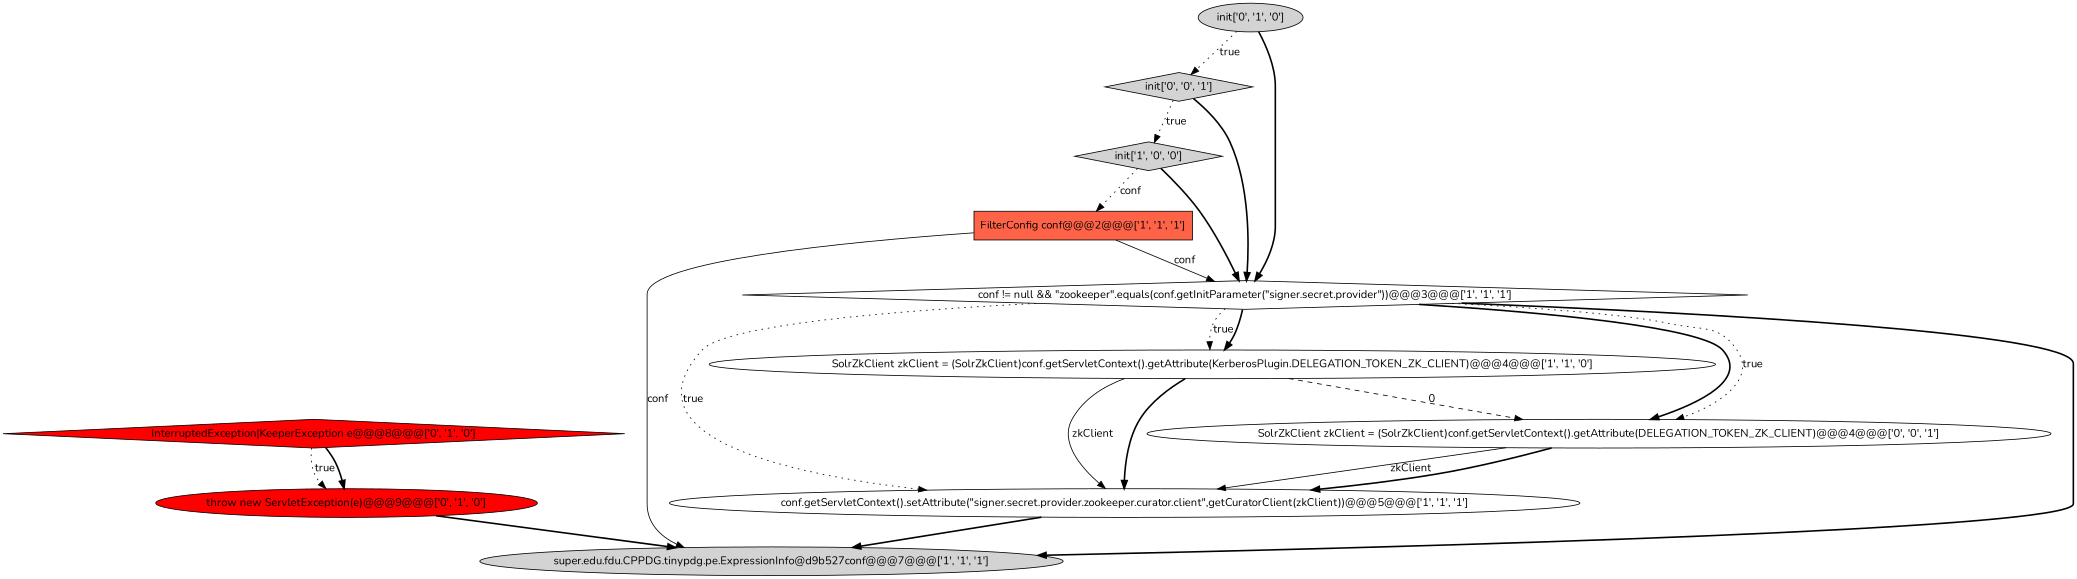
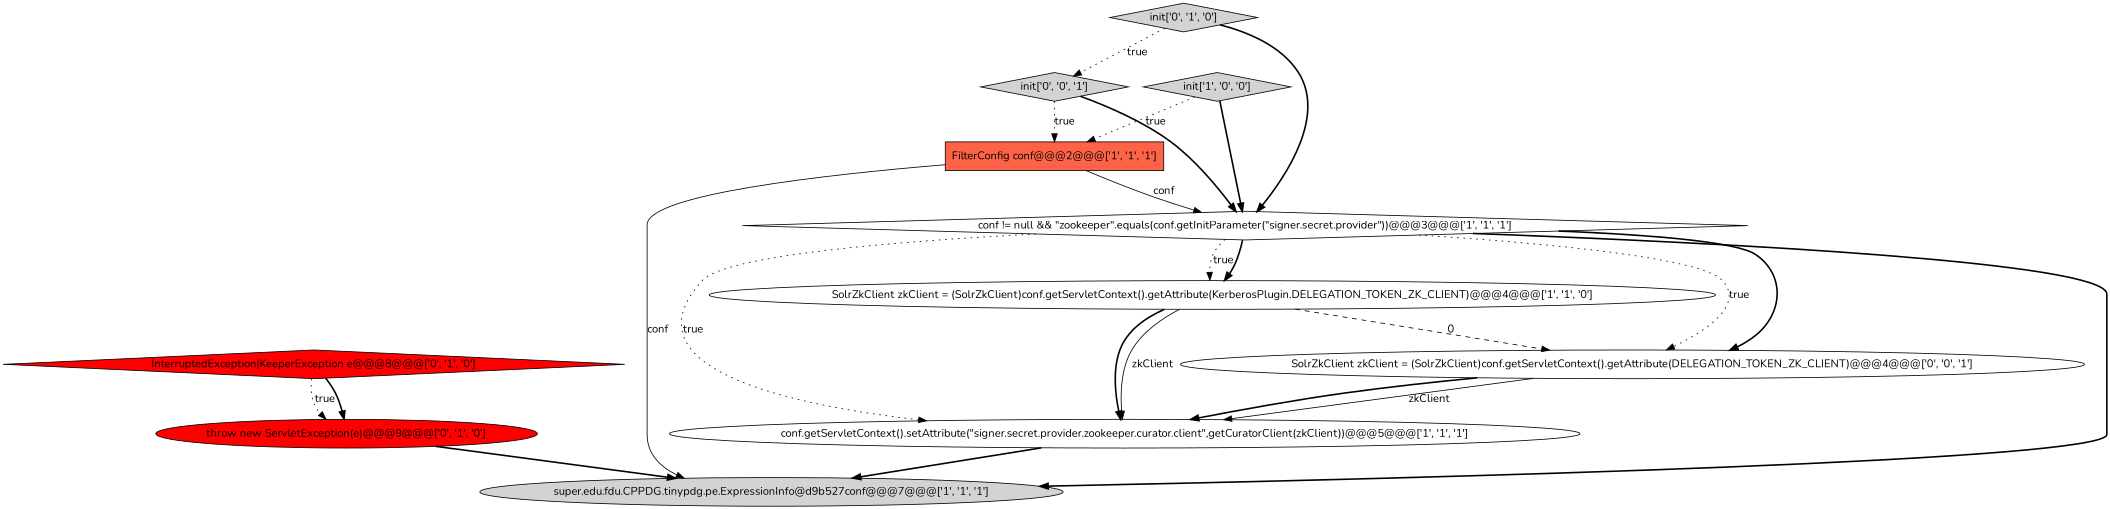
  digraph {
    fontname=Nunito
    node [fillcolor=lightgray fontname=Nunito shape=ellipse style=filled]
    edge [fontname=Nunito style=bold]
    n1 [label="super.edu.fdu.CPPDG.tinypdg.pe.ExpressionInfo@d9b527conf@@@7@@@['1', '1', '1']"]
    n2 [fillcolor=red label="throw new ServletException(e)@@@9@@@['0', '1', '0']"]
    n3 [label="init['0', '0', '1']" shape=diamond]
    n4 [fillcolor=tomato label="FilterConfig conf@@@2@@@['1', '1', '1']" shape=box]
    n5 [fillcolor=white label="conf != null && \"zookeeper\".equals(conf.getInitParameter(\"signer.secret.provider\"))@@@3@@@['1', '1', '1']" shape=diamond]
    n6 [fillcolor=white label="conf.getServletContext().setAttribute(\"signer.secret.provider.zookeeper.curator.client\",getCuratorClient(zkClient))@@@5@@@['1', '1', '1']"]
    n7 [fillcolor=white label="SolrZkClient zkClient = (SolrZkClient)conf.getServletContext().getAttribute(KerberosPlugin.DELEGATION_TOKEN_ZK_CLIENT)@@@4@@@['1', '1', '0']"]
    n8 [fillcolor=white label="SolrZkClient zkClient = (SolrZkClient)conf.getServletContext().getAttribute(DELEGATION_TOKEN_ZK_CLIENT)@@@4@@@['0', '0', '1']"]
-   n9 [label="init['0', '1', '0']"]
+   n9 [label="init['0', '1', '0']" shape=diamond]
    n10 [fillcolor=red label="InterruptedException|KeeperException e@@@8@@@['0', '1', '0']" shape=diamond]
    n11 [label="init['1', '0', '0']" shape=diamond]
    n2 -> n1
-   n3 -> n11 [label=true style=dotted]
+   n3 -> n4 [label=true style=dotted]
    n3 -> n5
    n4 -> n1 [label=conf style=solid]
    n4 -> n5 [label=conf style=solid]
    n5 -> n1
    n5 -> n6 [label=true style=dotted]
    n5 -> n7 [label=true style=dotted]
    n5 -> n7
    n5 -> n8
    n5 -> n8 [label=true style=dotted]
    n6 -> n1
    n7 -> n6 [label=zkClient style=solid]
    n7 -> n6
    n7 -> n8 [label=0 style=dashed]
    n8 -> n6 [label=zkClient style=solid]
    n8 -> n6
    n9 -> n3 [label=true style=dotted]
    n9 -> n5
    n10 -> n2 [label=true style=dotted]
    n10 -> n2
-   n11 -> n4 [label=conf style=dotted]
+   n11 -> n4 [label=true style=dotted]
    n11 -> n5
  }
